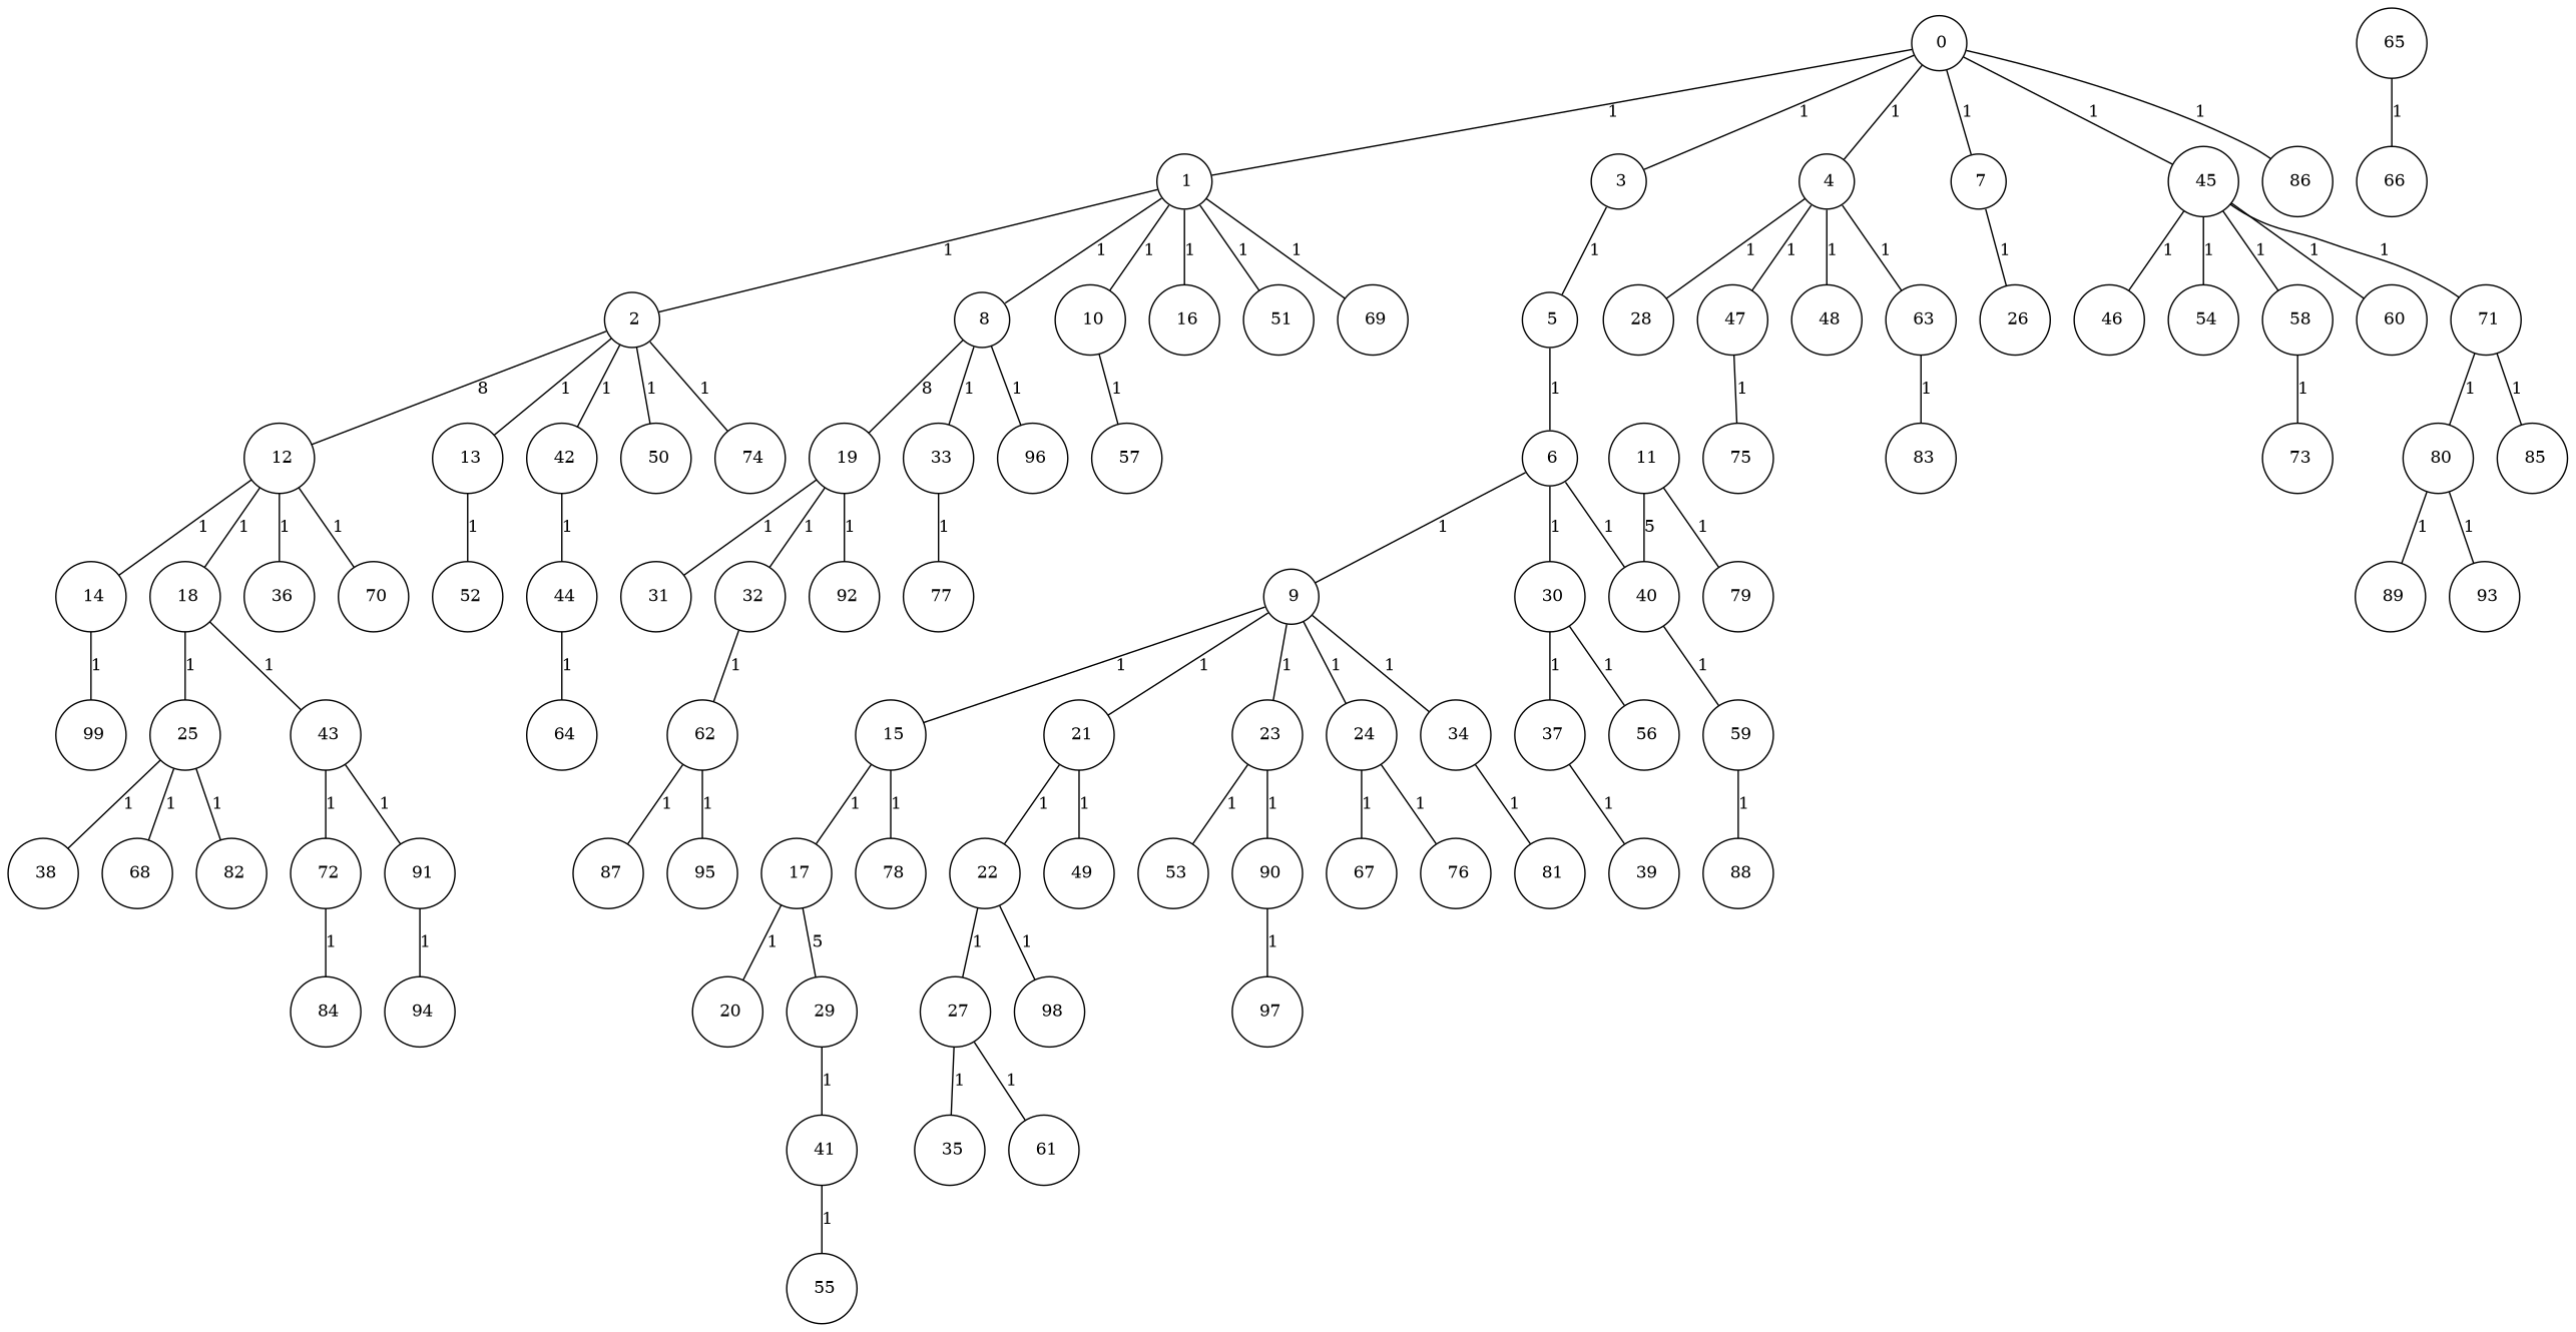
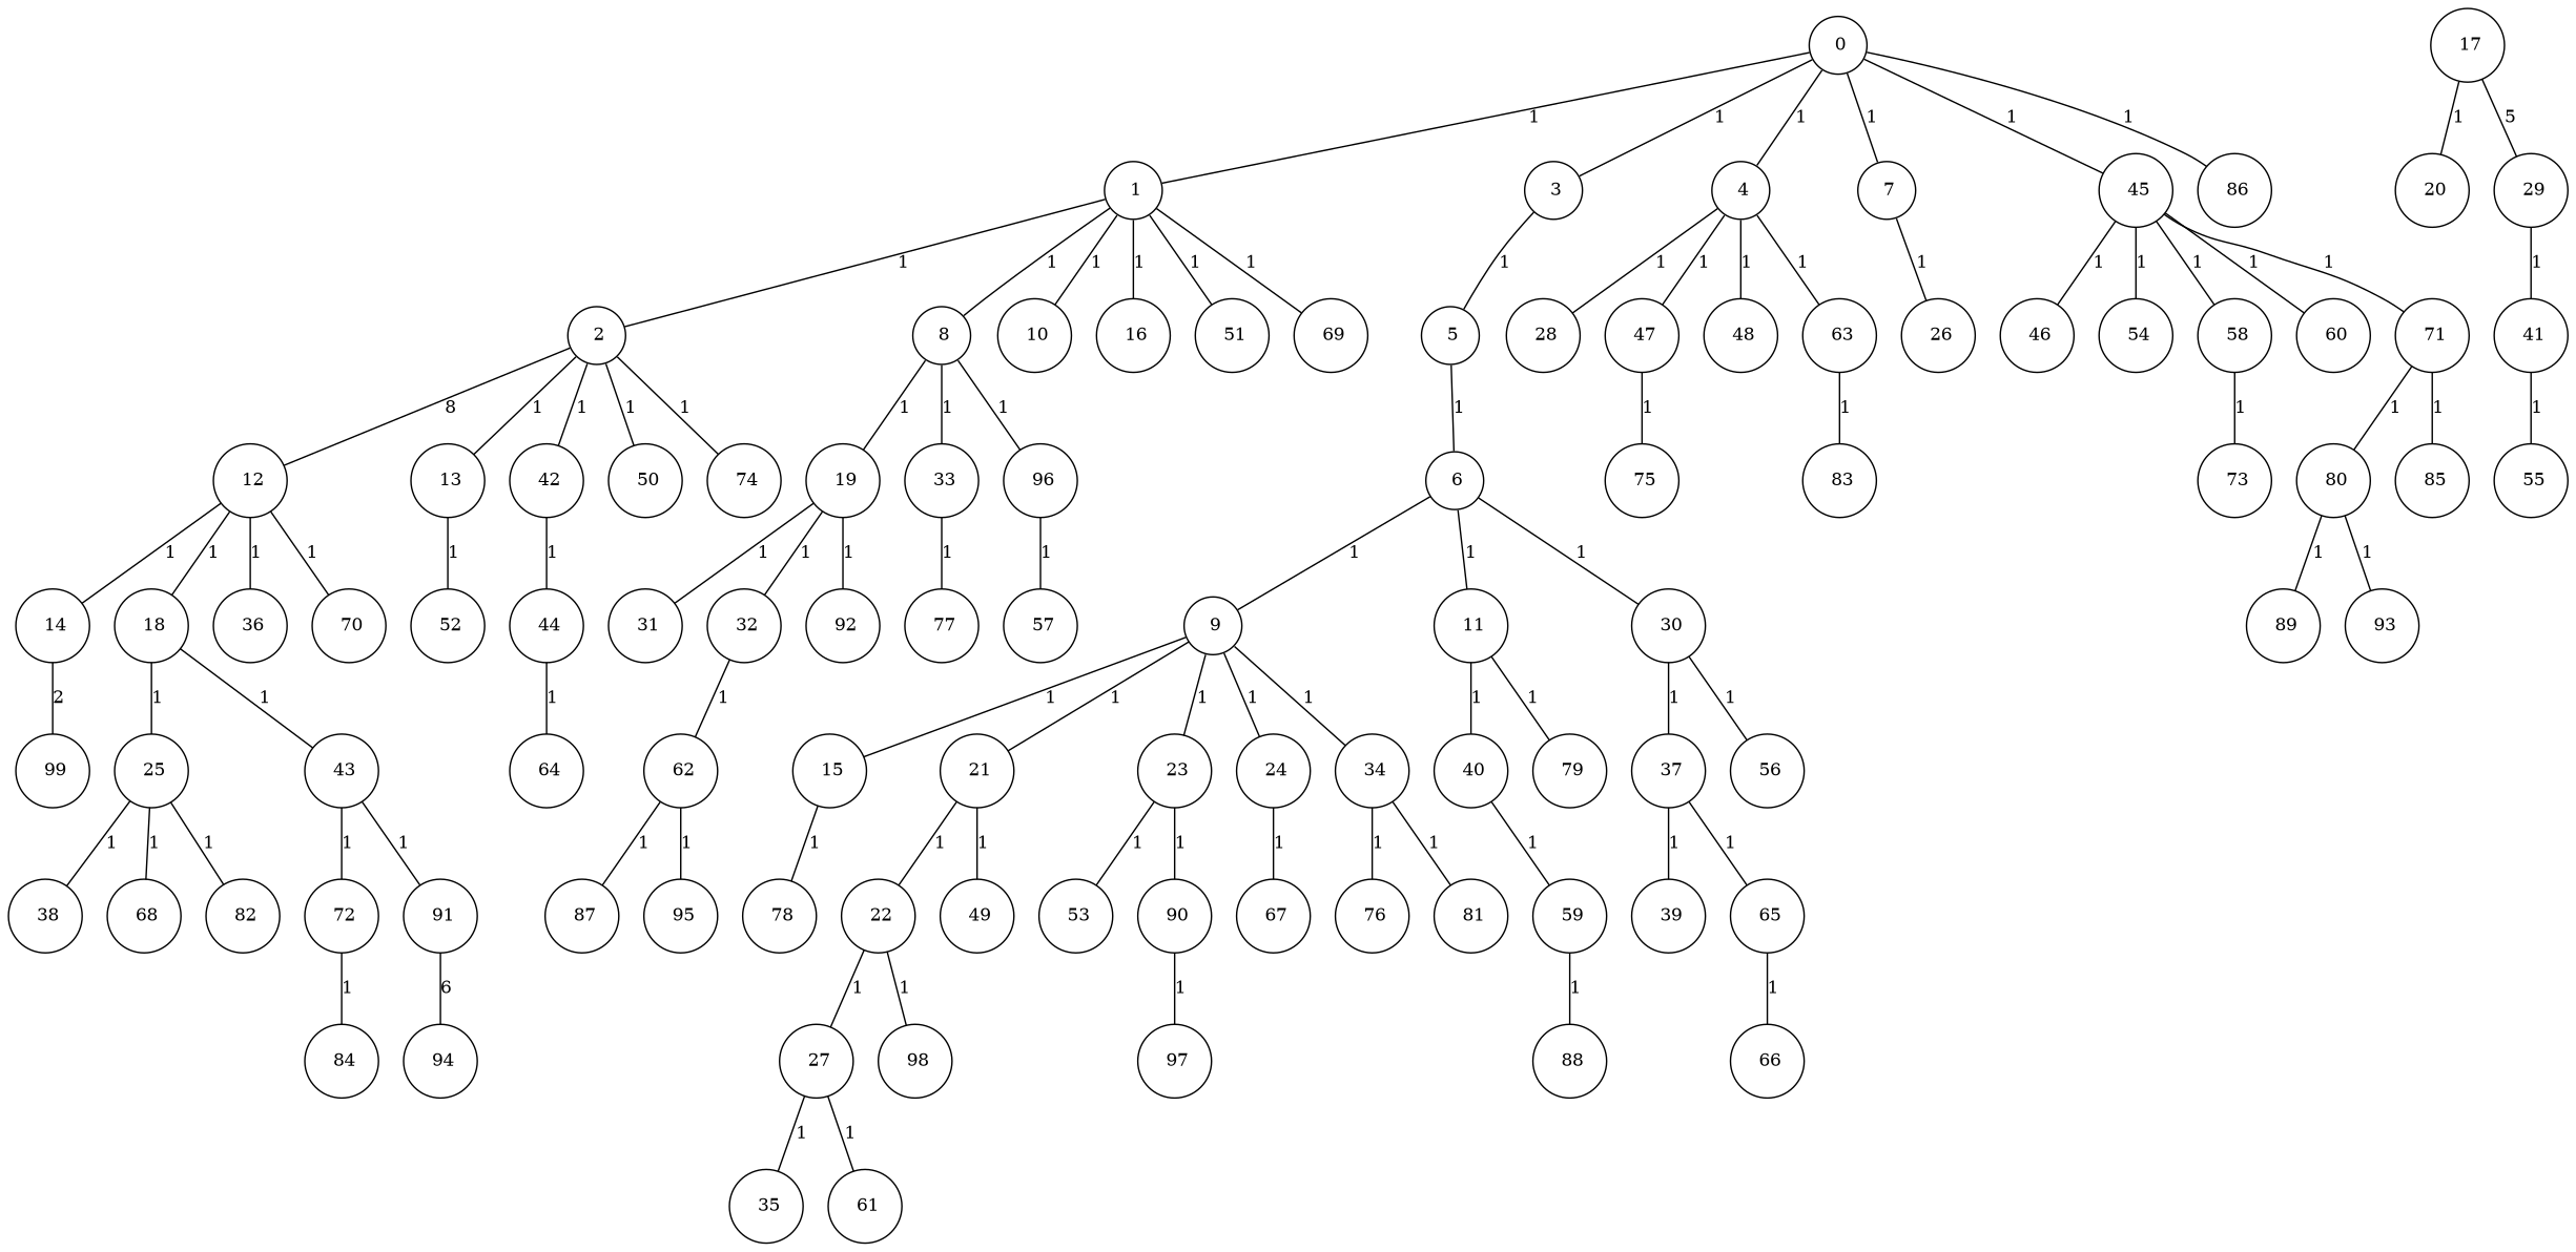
  graph {
    fixedsize="true;"
    node [color=black fontsize=12 hight=.12 shape=circle]
    edge [fontsize=12]
    n1 [label=" 0" width=.12]
    n2 [label=" 1" width=.12]
    n3 [label=" 3" width=.12]
    n4 [label=" 4" width=.12]
    n5 [label=" 7" width=.12]
    n6 [label=" 45" width=.12]
    n7 [label=" 86" width=.12]
    n8 [label=" 2" width=.12]
    n9 [label=" 8" width=.12]
    n10 [label=" 10" width=.12]
    n11 [label=" 16" width=.12]
    n12 [label=" 51" width=.12]
    n13 [label=" 69" width=.12]
    n14 [label=" 5" width=.12]
    n15 [label=" 28" width=.12]
    n16 [label=" 47" width=.12]
    n17 [label=" 48" width=.12]
    n18 [label=" 63" width=.12]
    n19 [label=" 26" width=.12]
    n20 [label=" 46" width=.12]
    n21 [label=" 54" width=.12]
    n22 [label=" 58" width=.12]
    n23 [label=" 60" width=.12]
    n24 [label=" 71" width=.12]
    n25 [label=" 12" width=.12]
    n26 [label=" 13" width=.12]
    n27 [label=" 42" width=.12]
    n28 [label=" 50" width=.12]
    n29 [label=" 74" width=.12]
    n30 [label=" 19" width=.12]
    n31 [label=" 33" width=.12]
    n32 [label=" 96" width=.12]
    n33 [label=" 57" width=.12]
    n34 [label=" 14" width=.12]
    n35 [label=" 18" width=.12]
    n36 [label=" 36" width=.12]
    n37 [label=" 70" width=.12]
    n38 [label=" 52" width=.12]
    n39 [label=" 44" width=.12]
    n40 [label=" 6" width=.12]
    n41 [label=" 75" width=.12]
    n42 [label=" 83" width=.12]
    n43 [label=" 9" width=.12]
    n44 [label=" 11" width=.12]
    n45 [label=" 30" width=.12]
    n46 [label=" 15" width=.12]
    n47 [label=" 21" width=.12]
    n48 [label=" 23" width=.12]
    n49 [label=" 24" width=.12]
    n50 [label=" 34" width=.12]
    n51 [label=" 40" width=.12]
    n52 [label=" 79" width=.12]
    n53 [label=" 37" width=.12]
    n54 [label=" 56" width=.12]
    n55 [label=" 31" width=.12]
    n56 [label=" 32" width=.12]
    n57 [label=" 92" width=.12]
    n58 [label=" 77" width=.12]
    n59 [label=" 17" width=.12]
    n60 [label=" 78" width=.12]
    n61 [label=" 22" width=.12]
    n62 [label=" 49" width=.12]
    n63 [label=" 53" width=.12]
    n64 [label=" 90" width=.12]
    n65 [label=" 67" width=.12]
    n66 [label=" 76" width=.12]
    n67 [label=" 81" width=.12]
    n68 [label=" 59" width=.12]
    n69 [label=" 99" width=.12]
    n70 [label=" 25" width=.12]
    n71 [label=" 43" width=.12]
    n72 [label=" 20" width=.12]
    n73 [label=" 29" width=.12]
    n74 [label=" 41" width=.12]
    n75 [label=" 38" width=.12]
    n76 [label=" 68" width=.12]
    n77 [label=" 82" width=.12]
    n78 [label=" 72" width=.12]
    n79 [label=" 91" width=.12]
    n80 [label=" 62" width=.12]
    n81 [label=" 27" width=.12]
    n82 [label=" 98" width=.12]
    n83 [label=" 35" width=.12]
    n84 [label=" 61" width=.12]
    n85 [label=" 97" width=.12]
    n86 [label=" 55" width=.12]
    n87 [label=" 39" width=.12]
    n88 [label=" 65" width=.12]
    n89 [label=" 87" width=.12]
    n90 [label=" 95" width=.12]
    n91 [label=" 66" width=.12]
    n92 [label=" 88" width=.12]
    n93 [label=" 64" width=.12]
    n94 [label=" 84" width=.12]
    n95 [label=" 94" width=.12]
    n96 [label=" 73" width=.12]
    n97 [label=" 80" width=.12]
    n98 [label=" 85" width=.12]
    n99 [label=" 89" width=.12]
    n100 [label=" 93" width=.12]
    n1 -- n2 [label=1]
    n1 -- n3 [label=1]
    n1 -- n4 [label=1]
    n1 -- n5 [label=1]
    n1 -- n6 [label=1]
    n1 -- n7 [label=1]
    n2 -- n8 [label=1]
    n2 -- n9 [label=1]
    n2 -- n10 [label=1]
    n2 -- n11 [label=1]
    n2 -- n12 [label=1]
    n2 -- n13 [label=1]
    n3 -- n14 [label=1]
    n4 -- n15 [label=1]
    n4 -- n16 [label=1]
    n4 -- n17 [label=1]
    n4 -- n18 [label=1]
    n5 -- n19 [label=1]
    n6 -- n20 [label=1]
    n6 -- n21 [label=1]
    n6 -- n22 [label=1]
    n6 -- n23 [label=1]
    n6 -- n24 [label=1]
    n8 -- n25 [label=8]
    n8 -- n26 [label=1]
    n8 -- n27 [label=1]
    n8 -- n28 [label=1]
    n8 -- n29 [label=1]
-   n9 -- n30 [label=8]
+   n9 -- n30 [label=1]
    n9 -- n31 [label=1]
    n9 -- n32 [label=1]
-   n10 -- n33 [label=1]
+   n32 -- n33 [label=1]
    n14 -- n40 [label=1]
    n16 -- n41 [label=1]
    n18 -- n42 [label=1]
    n22 -- n96 [label=1]
    n24 -- n97 [label=1]
    n24 -- n98 [label=1]
    n25 -- n34 [label=1]
    n25 -- n35 [label=1]
    n25 -- n36 [label=1]
    n25 -- n37 [label=1]
    n26 -- n38 [label=1]
    n27 -- n39 [label=1]
    n30 -- n55 [label=1]
    n30 -- n56 [label=1]
    n30 -- n57 [label=1]
    n31 -- n58 [label=1]
-   n34 -- n69 [label=1]
+   n34 -- n69 [label=2]
    n35 -- n70 [label=1]
    n35 -- n71 [label=1]
    n39 -- n93 [label=1]
    n40 -- n43 [label=1]
-   n40 -- n51 [label=1]
+   n40 -- n44 [label=1]
    n40 -- n45 [label=1]
    n43 -- n46 [label=1]
    n43 -- n47 [label=1]
    n43 -- n48 [label=1]
    n43 -- n49 [label=1]
    n43 -- n50 [label=1]
-   n44 -- n51 [label=5]
+   n44 -- n51 [label=1]
    n44 -- n52 [label=1]
    n45 -- n53 [label=1]
    n45 -- n54 [label=1]
-   n46 -- n59 [label=1]
    n46 -- n60 [label=1]
    n47 -- n61 [label=1]
    n47 -- n62 [label=1]
    n48 -- n63 [label=1]
    n48 -- n64 [label=1]
    n49 -- n65 [label=1]
-   n49 -- n66 [label=1]
+   n50 -- n66 [label=1]
    n50 -- n67 [label=1]
    n51 -- n68 [label=1]
    n53 -- n87 [label=1]
+   n53 -- n88 [label=1]
    n56 -- n80 [label=1]
    n59 -- n72 [label=1]
    n59 -- n73 [label=5]
    n61 -- n81 [label=1]
    n61 -- n82 [label=1]
    n64 -- n85 [label=1]
    n68 -- n92 [label=1]
    n70 -- n75 [label=1]
    n70 -- n76 [label=1]
    n70 -- n77 [label=1]
    n71 -- n78 [label=1]
    n71 -- n79 [label=1]
    n73 -- n74 [label=1]
    n74 -- n86 [label=1]
    n78 -- n94 [label=1]
-   n79 -- n95 [label=1]
+   n79 -- n95 [label=6]
    n80 -- n89 [label=1]
    n80 -- n90 [label=1]
    n81 -- n83 [label=1]
    n81 -- n84 [label=1]
    n88 -- n91 [label=1]
    n97 -- n99 [label=1]
    n97 -- n100 [label=1]
  }
